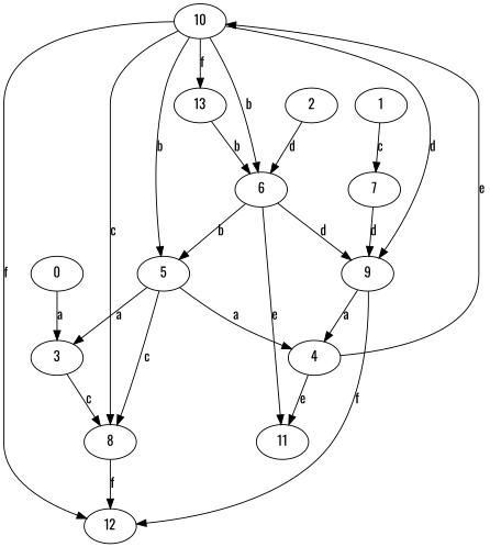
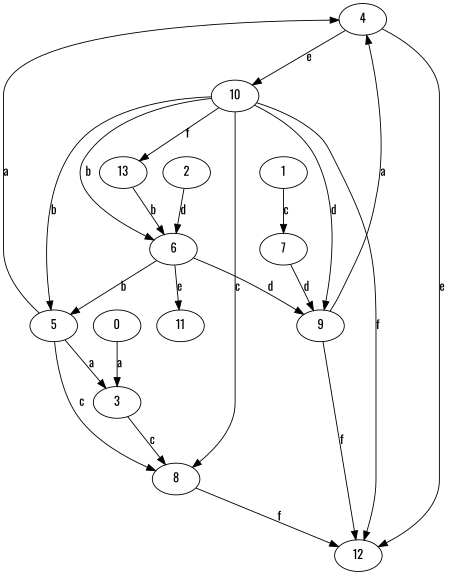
  strict digraph {
    fontname=Oswald
    node [fontname=Oswald]
    edge [fontname=Oswald]
    3
    8
    12
    4
    10
    11
    5
    6
    9
    13
    0
    7
    1
    2
    3 -> 8 [label=c]
    8 -> 12 [label=f]
    4 -> 10 [label=e]
-   4 -> 11 [label=e]
+   4 -> 12 [label=e]
    10 -> 8 [label=c]
    10 -> 12 [label=f]
    10 -> 5 [label=b]
    10 -> 6 [label=b]
    10 -> 9 [label=d]
    10 -> 13 [label=f]
    5 -> 3 [label=a]
    5 -> 8 [label=c]
    5 -> 4 [label=a]
    6 -> 11 [label=e]
    6 -> 5 [label=b]
    6 -> 9 [label=d]
    9 -> 12 [label=f]
    9 -> 4 [label=a]
    13 -> 6 [label=b]
    0 -> 3 [label=a]
    7 -> 9 [label=d]
    1 -> 7 [label=c]
    2 -> 6 [label=d]
  }
